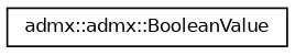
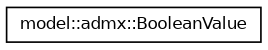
  digraph {
    rankdir=LR
-   n1 [color=black fillcolor=white fontname=Helvetica fontsize=10 height=0.2 label="admx::admx::BooleanValue" shape=record style=filled width=0.4]
+   n1 [color=black fillcolor=white fontname=Helvetica fontsize=10 height=0.2 label="model::admx::BooleanValue" shape=record style=filled width=0.4]
  }
